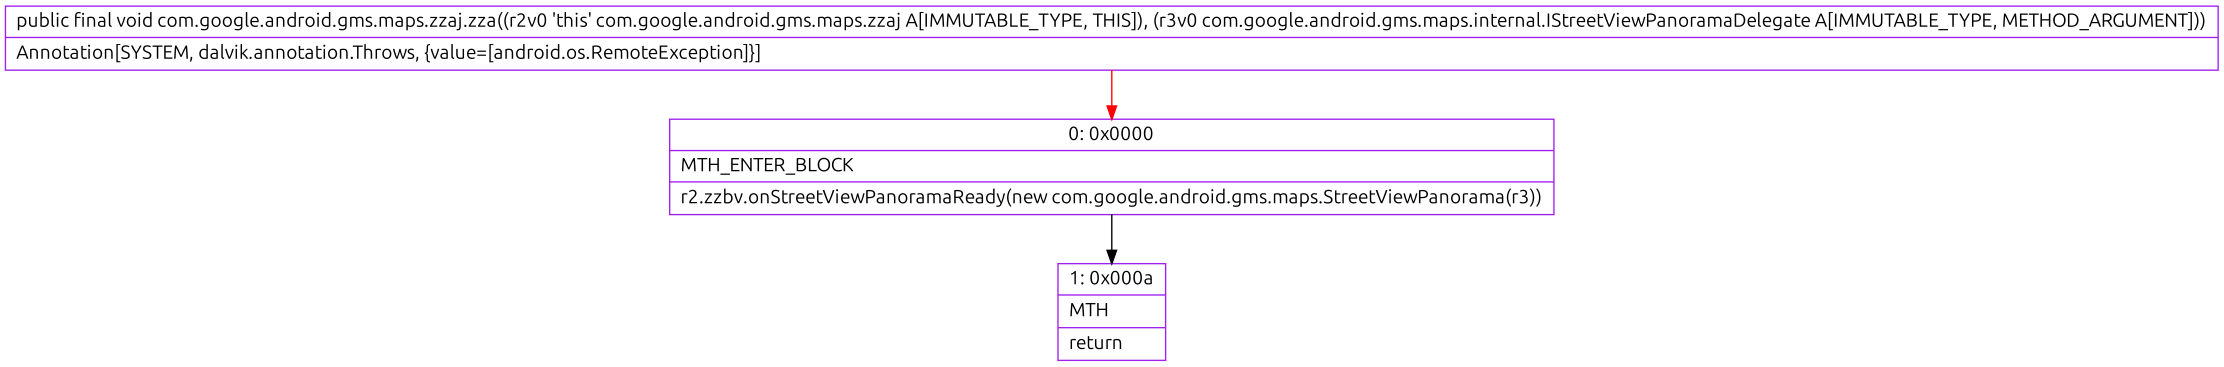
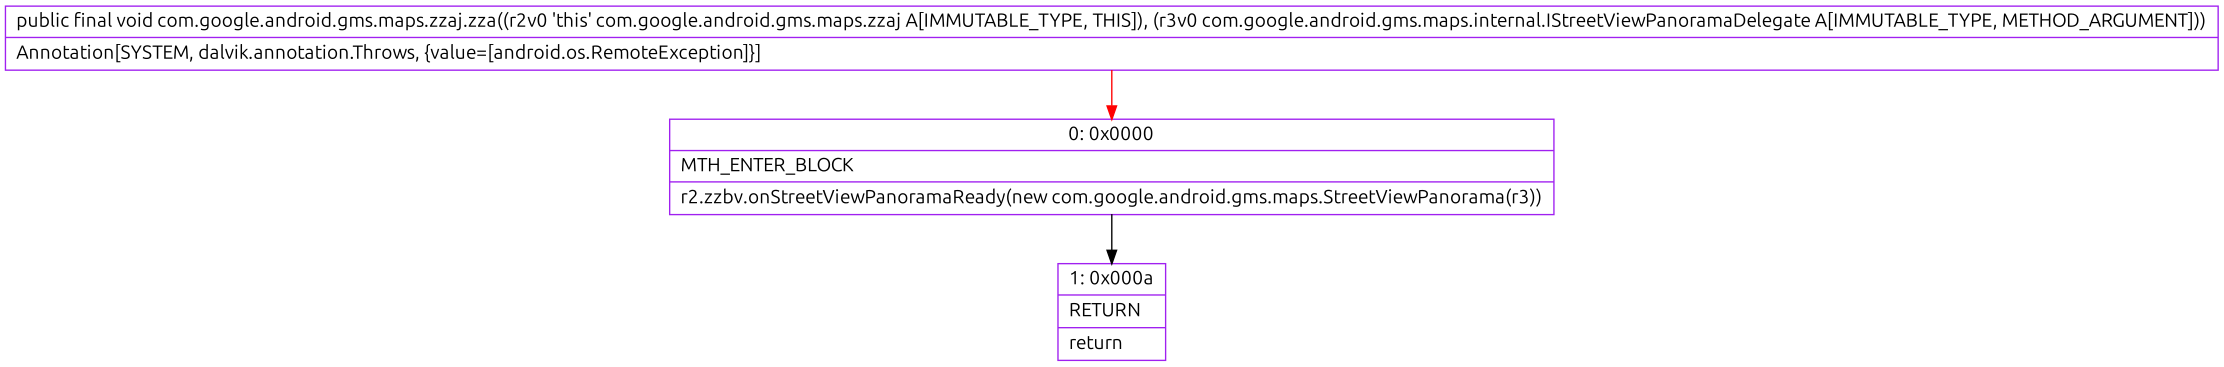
  digraph {
    fontname=Ubuntu
    node [shape=record color=purple fontname=Ubuntu]
    edge [fontname=Ubuntu]
    n1 [label="{0\:\ 0x0000|MTH_ENTER_BLOCK\l|r2.zzbv.onStreetViewPanoramaReady(new com.google.android.gms.maps.StreetViewPanorama(r3))\l}"]
-   n2 [label="{1\:\ 0x000a|MTH\l|return\l}"]
+   n2 [label="{1\:\ 0x000a|RETURN\l|return\l}"]
    n3 [label="{public final void com.google.android.gms.maps.zzaj.zza((r2v0 'this' com.google.android.gms.maps.zzaj A[IMMUTABLE_TYPE, THIS]), (r3v0 com.google.android.gms.maps.internal.IStreetViewPanoramaDelegate A[IMMUTABLE_TYPE, METHOD_ARGUMENT]))  | Annotation[SYSTEM, dalvik.annotation.Throws, \{value=[android.os.RemoteException]\}]\l}"]
    n1 -> n2 [color=black]
    n3 -> n1 [color=red]
  }
